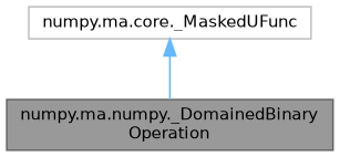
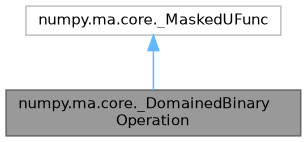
  digraph {
    node [fontname=Helvetica fontsize=10 shape=box style=filled]
-   n1 [color=gray40 fillcolor=grey60 fontcolor=black height=0.2 label="numpy.ma.numpy._DomainedBinary\lOperation" width=0.4]
+   n1 [color=gray40 fillcolor=grey60 fontcolor=black height=0.2 label="numpy.ma.core._DomainedBinary\lOperation" width=0.4]
    n2 [color=grey75 fillcolor=white height=0.2 label="numpy.ma.core._MaskedUFunc" width=0.4]
    n2 -> n1 [color=steelblue1 dir=back fontname=Helvetica fontsize=10 labelfontname=Helvetica labelfontsize=10 style=solid]
  }
